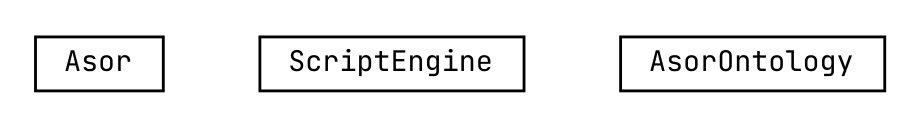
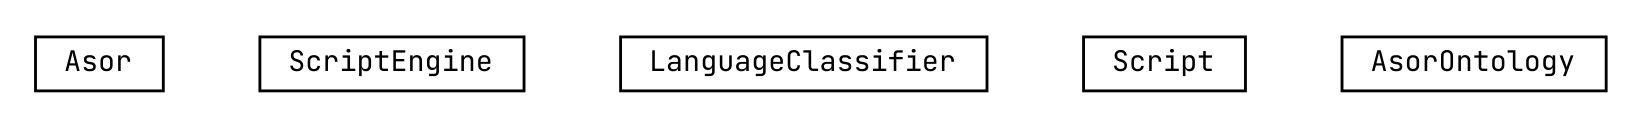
  digraph {
    nodesep=0.25
    ranksep=0.5
    fontname="JetBrains Mono"
    node [fontcolor=black fontname="JetBrains Mono" fontsize=10.0 shape=plaintext]
    n1 [label=<<table title="org.universAAL.ontology.asor.Asor" border="0" cellborder="1" cellspacing="0" cellpadding="2" port="p" href="./Asor.html"> 		<tr><td><table border="0" cellspacing="0" cellpadding="1"> <tr><td align="center" balign="center"> Asor </td></tr> 		</table></td></tr> 		</table>>]
    n2 [label=<<table title="org.universAAL.ontology.asor.ScriptEngine" border="0" cellborder="1" cellspacing="0" cellpadding="2" port="p" href="./ScriptEngine.html"> 		<tr><td><table border="0" cellspacing="0" cellpadding="1"> <tr><td align="center" balign="center"> ScriptEngine </td></tr> 		</table></td></tr> 		</table>>]
+   n3 [label=<<table title="org.universAAL.ontology.asor.LanguageClassifier" border="0" cellborder="1" cellspacing="0" cellpadding="2" port="p" href="./LanguageClassifier.html"> 		<tr><td><table border="0" cellspacing="0" cellpadding="1"> <tr><td align="center" balign="center"> LanguageClassifier </td></tr> 		</table></td></tr> 		</table>>]
+   n4 [label=<<table title="org.universAAL.ontology.asor.Script" border="0" cellborder="1" cellspacing="0" cellpadding="2" port="p" href="./Script.html"> 		<tr><td><table border="0" cellspacing="0" cellpadding="1"> <tr><td align="center" balign="center"> Script </td></tr> 		</table></td></tr> 		</table>>]
    n5 [label=<<table title="org.universAAL.ontology.asor.AsorOntology" border="0" cellborder="1" cellspacing="0" cellpadding="2" port="p" href="./AsorOntology.html"> 		<tr><td><table border="0" cellspacing="0" cellpadding="1"> <tr><td align="center" balign="center"> AsorOntology </td></tr> 		</table></td></tr> 		</table>>]
  }
